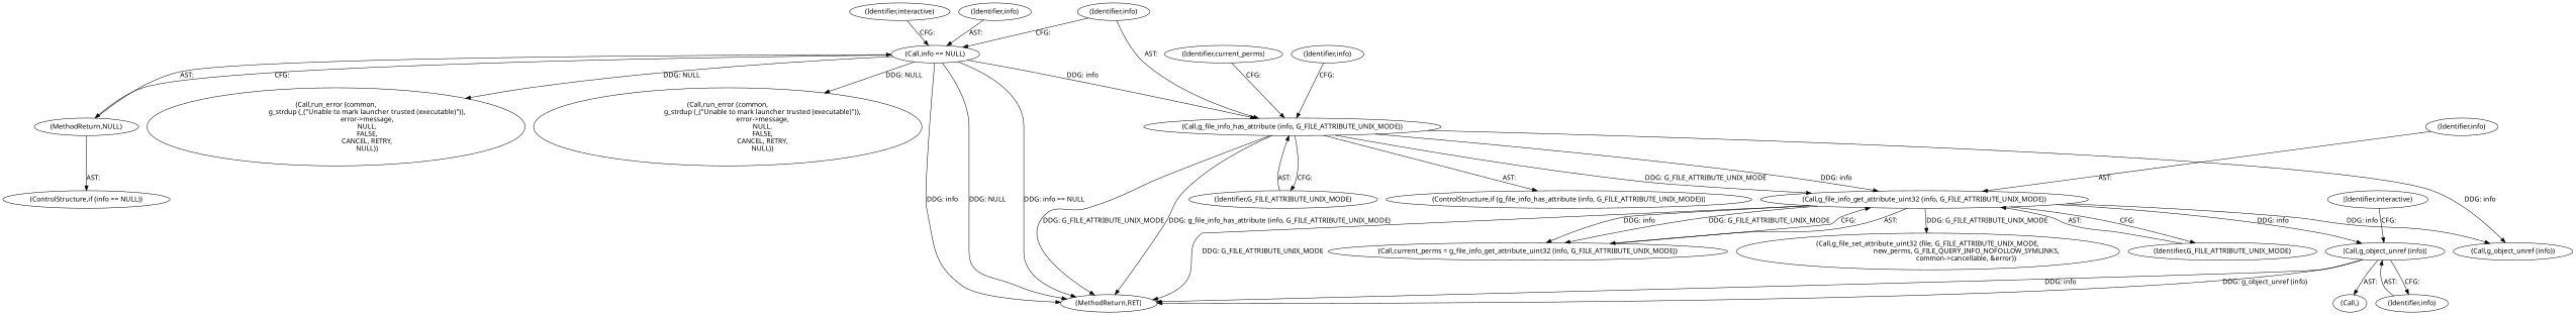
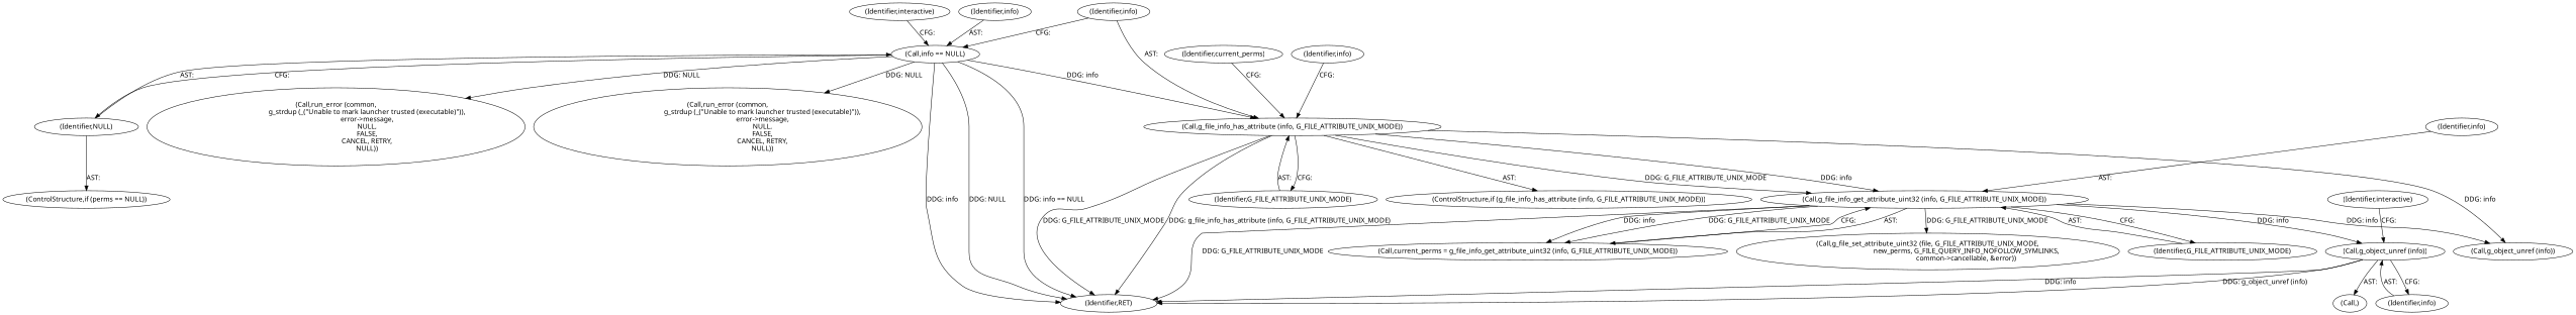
  digraph {
    fontname="Noto Sans"
    node [fontname="Noto Sans"]
    edge [fontname="Noto Sans"]
    n1 [label="(Call,g_object_unref (info))"]
    n2 [label="(Call,)"]
-   n3 [label="(MethodReturn,RET)"]
+   n3 [label="(Identifier,RET)"]
    n4 [label="(Identifier,info)"]
    n5 [label="(Call,g_file_info_get_attribute_uint32 (info, G_FILE_ATTRIBUTE_UNIX_MODE))"]
    n6 [label="(Call,g_file_set_attribute_uint32 (file, G_FILE_ATTRIBUTE_UNIX_MODE,\n                                          new_perms, G_FILE_QUERY_INFO_NOFOLLOW_SYMLINKS,\n                                          common->cancellable, &error))"]
    n7 [label="(Identifier,G_FILE_ATTRIBUTE_UNIX_MODE)"]
    n8 [label="(Call,g_object_unref (info))"]
    n9 [label="(Call,current_perms = g_file_info_get_attribute_uint32 (info, G_FILE_ATTRIBUTE_UNIX_MODE))"]
    n10 [label="(Call,g_file_info_has_attribute (info, G_FILE_ATTRIBUTE_UNIX_MODE))"]
    n11 [label="(Identifier,G_FILE_ATTRIBUTE_UNIX_MODE)"]
    n12 [label="(ControlStructure,if (g_file_info_has_attribute (info, G_FILE_ATTRIBUTE_UNIX_MODE)))"]
    n13 [label="(Call,info == NULL)"]
-   n14 [label="(MethodReturn,NULL)"]
+   n14 [label="(Identifier,NULL)"]
    n15 [label="(Call,run_error (common,\n                                  g_strdup (_(\"Unable to mark launcher trusted (executable)\")),\n                                  error->message,\n                                  NULL,\n                                  FALSE,\n                                  CANCEL, RETRY,\n                                  NULL))"]
    n16 [label="(Call,run_error (common,\n                                      g_strdup (_(\"Unable to mark launcher trusted (executable)\")),\n                                      error->message,\n                                      NULL,\n                                      FALSE,\n                                      CANCEL, RETRY,\n                                      NULL))"]
-   n17 [label="(ControlStructure,if (info == NULL))"]
+   n17 [label="(ControlStructure,if (perms == NULL))"]
    n18 [label="(Identifier,interactive)"]
    n19 [label="(Identifier,info)"]
    n20 [label="(Identifier,current_perms)"]
    n21 [label="(Identifier,info)"]
    n22 [label="(Identifier,info)"]
    n23 [label="(Identifier,interactive)"]
    n24 [label="(Identifier,info)"]
    n1 -> n2 [label="AST: "]
    n1 -> n3 [label="DDG: g_object_unref (info)"]
    n1 -> n3 [label="DDG: info"]
    n1 -> n4 [label="CFG: "]
    n4 -> n1 [label="AST: "]
    n5 -> n1 [label="DDG: info"]
    n5 -> n3 [label="DDG: G_FILE_ATTRIBUTE_UNIX_MODE"]
    n5 -> n6 [label="DDG: G_FILE_ATTRIBUTE_UNIX_MODE"]
    n5 -> n7 [label="CFG: "]
    n5 -> n8 [label="DDG: info"]
    n5 -> n9 [label="AST: "]
    n5 -> n9 [label="DDG: info"]
    n5 -> n9 [label="DDG: G_FILE_ATTRIBUTE_UNIX_MODE"]
    n7 -> n5 [label="AST: "]
    n9 -> n5 [label="CFG: "]
    n10 -> n3 [label="DDG: G_FILE_ATTRIBUTE_UNIX_MODE"]
    n10 -> n3 [label="DDG: g_file_info_has_attribute (info, G_FILE_ATTRIBUTE_UNIX_MODE)"]
    n10 -> n5 [label="DDG: info"]
    n10 -> n5 [label="DDG: G_FILE_ATTRIBUTE_UNIX_MODE"]
    n10 -> n8 [label="DDG: info"]
    n10 -> n11 [label="CFG: "]
    n10 -> n12 [label="AST: "]
    n11 -> n10 [label="AST: "]
    n13 -> n3 [label="DDG: info"]
    n13 -> n3 [label="DDG: NULL"]
    n13 -> n3 [label="DDG: info == NULL"]
    n13 -> n10 [label="DDG: info"]
    n13 -> n14 [label="CFG: "]
    n13 -> n15 [label="DDG: NULL"]
    n13 -> n16 [label="DDG: NULL"]
    n14 -> n13 [label="AST: "]
    n14 -> n17 [label="AST: "]
    n18 -> n1 [label="CFG: "]
    n19 -> n5 [label="AST: "]
    n20 -> n10 [label="CFG: "]
    n21 -> n13 [label="AST: "]
    n22 -> n10 [label="CFG: "]
    n23 -> n13 [label="CFG: "]
    n24 -> n10 [label="AST: "]
    n24 -> n13 [label="CFG: "]
  }
